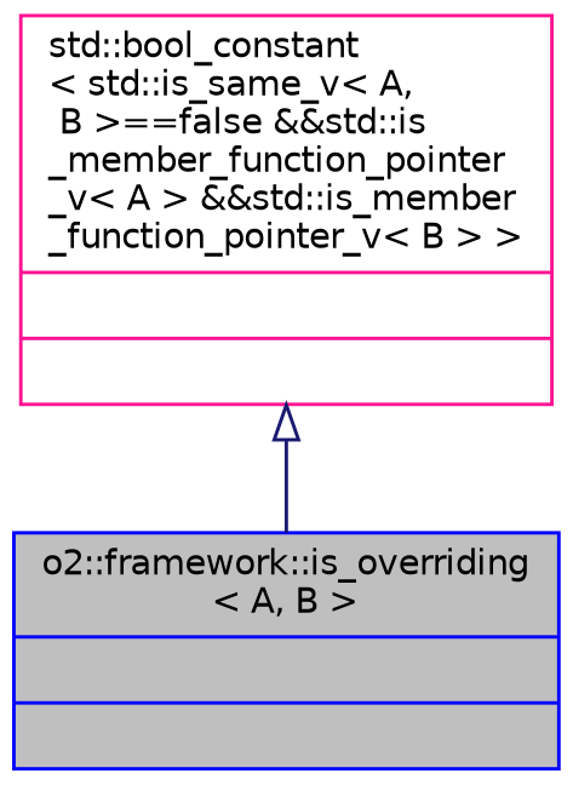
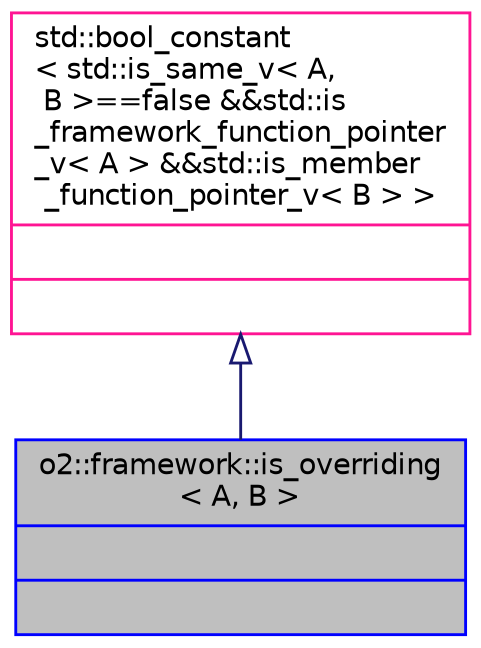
  digraph {
    node [fontname=Helvetica fontsize=10 shape=record]
    n1 [color=blue fillcolor=grey75 fontcolor=black height=0.2 label="{o2::framework::is_overriding\l\< A, B \>\n||}" style=filled width=0.4]
-   n2 [color=deeppink height=0.2 label="{std::bool_constant\l\< std::is_same_v\< A,\l B \>==false &&std::is\l_member_function_pointer\l_v\< A \> &&std::is_member\l_function_pointer_v\< B \> \>\n||}" width=0.4]
+   n2 [color=deeppink height=0.2 label="{std::bool_constant\l\< std::is_same_v\< A,\l B \>==false &&std::is\l_framework_function_pointer\l_v\< A \> &&std::is_member\l_function_pointer_v\< B \> \>\n||}" width=0.4]
    n2 -> n1 [arrowtail=onormal color=midnightblue dir=back fontname=Helvetica fontsize=10 labelfontname=Helvetica labelfontsize=10 style=solid]
  }
